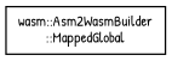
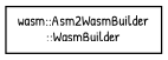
  digraph {
    rankdir=LR
    fontname="Patrick Hand"
-   n1 [color=black fillcolor=white fontname="Patrick Hand" fontsize=10 height=0.2 label="wasm::Asm2WasmBuilder\l::MappedGlobal" shape=record style=filled width=0.4]
+   n1 [color=black fillcolor=white fontname="Patrick Hand" fontsize=10 height=0.2 label="wasm::Asm2WasmBuilder\l::WasmBuilder" shape=record style=filled width=0.4]
  }
